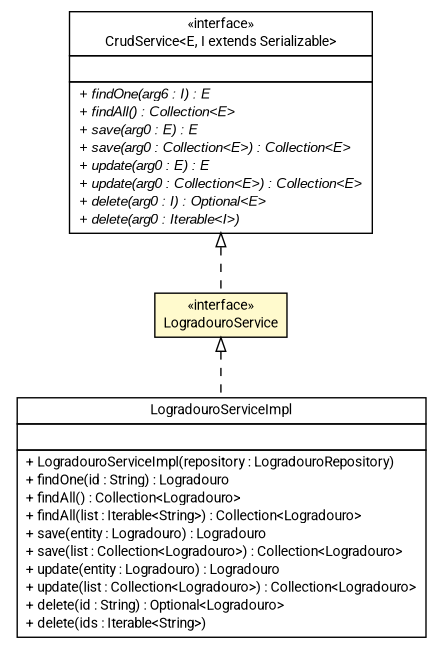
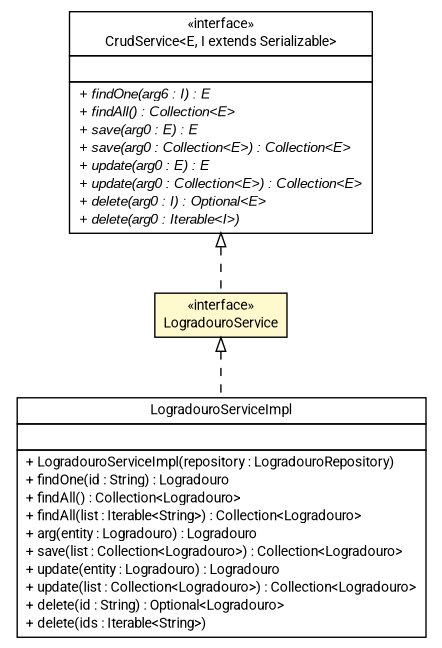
  digraph {
    fontname=Roboto
    nodesep=0.25
    ranksep=0.5
    node [fontcolor=black fontname=Roboto fontsize=10.0 shape=plaintext]
    edge [arrowtail=empty dir=back fontname=Roboto fontsize=10 headport=p labelfontname=arial labelfontsize=10 style=dashed tailport=p]
    n1 [label=<<table title="br.gov.to.sefaz.par.gestao.business.service.LogradouroService" border="0" cellborder="1" cellspacing="0" cellpadding="2" port="p" bgcolor="lemonChiffon" href="./LogradouroService.html"> 		<tr><td><table border="0" cellspacing="0" cellpadding="1"> <tr><td align="center" balign="center"> &#171;interface&#187; </td></tr> <tr><td align="center" balign="center"> LogradouroService </td></tr> 		</table></td></tr> 		</table>>]
-   n2 [label=<<table title="br.gov.to.sefaz.par.gestao.business.service.impl.LogradouroServiceImpl" border="0" cellborder="1" cellspacing="0" cellpadding="2" port="p" href="./impl/LogradouroServiceImpl.html"> 		<tr><td><table border="0" cellspacing="0" cellpadding="1"> <tr><td align="center" balign="center"> LogradouroServiceImpl </td></tr> 		</table></td></tr> 		<tr><td><table border="0" cellspacing="0" cellpadding="1"> <tr><td align="left" balign="left">  </td></tr> 		</table></td></tr> 		<tr><td><table border="0" cellspacing="0" cellpadding="1"> <tr><td align="left" balign="left"> + LogradouroServiceImpl(repository : LogradouroRepository) </td></tr> <tr><td align="left" balign="left"> + findOne(id : String) : Logradouro </td></tr> <tr><td align="left" balign="left"> + findAll() : Collection&lt;Logradouro&gt; </td></tr> <tr><td align="left" balign="left"> + findAll(list : Iterable&lt;String&gt;) : Collection&lt;Logradouro&gt; </td></tr> <tr><td align="left" balign="left"> + save(entity : Logradouro) : Logradouro </td></tr> <tr><td align="left" balign="left"> + save(list : Collection&lt;Logradouro&gt;) : Collection&lt;Logradouro&gt; </td></tr> <tr><td align="left" balign="left"> + update(entity : Logradouro) : Logradouro </td></tr> <tr><td align="left" balign="left"> + update(list : Collection&lt;Logradouro&gt;) : Collection&lt;Logradouro&gt; </td></tr> <tr><td align="left" balign="left"> + delete(id : String) : Optional&lt;Logradouro&gt; </td></tr> <tr><td align="left" balign="left"> + delete(ids : Iterable&lt;String&gt;) </td></tr> 		</table></td></tr> 		</table>>]
+   n2 [label=<<table title="br.gov.to.sefaz.par.gestao.business.service.impl.LogradouroServiceImpl" border="0" cellborder="1" cellspacing="0" cellpadding="2" port="p" href="./impl/LogradouroServiceImpl.html"> 		<tr><td><table border="0" cellspacing="0" cellpadding="1"> <tr><td align="center" balign="center"> LogradouroServiceImpl </td></tr> 		</table></td></tr> 		<tr><td><table border="0" cellspacing="0" cellpadding="1"> <tr><td align="left" balign="left">  </td></tr> 		</table></td></tr> 		<tr><td><table border="0" cellspacing="0" cellpadding="1"> <tr><td align="left" balign="left"> + LogradouroServiceImpl(repository : LogradouroRepository) </td></tr> <tr><td align="left" balign="left"> + findOne(id : String) : Logradouro </td></tr> <tr><td align="left" balign="left"> + findAll() : Collection&lt;Logradouro&gt; </td></tr> <tr><td align="left" balign="left"> + findAll(list : Iterable&lt;String&gt;) : Collection&lt;Logradouro&gt; </td></tr> <tr><td align="left" balign="left"> + arg(entity : Logradouro) : Logradouro </td></tr> <tr><td align="left" balign="left"> + save(list : Collection&lt;Logradouro&gt;) : Collection&lt;Logradouro&gt; </td></tr> <tr><td align="left" balign="left"> + update(entity : Logradouro) : Logradouro </td></tr> <tr><td align="left" balign="left"> + update(list : Collection&lt;Logradouro&gt;) : Collection&lt;Logradouro&gt; </td></tr> <tr><td align="left" balign="left"> + delete(id : String) : Optional&lt;Logradouro&gt; </td></tr> <tr><td align="left" balign="left"> + delete(ids : Iterable&lt;String&gt;) </td></tr> 		</table></td></tr> 		</table>>]
    n3 [label=<<table title="br.gov.to.sefaz.business.service.CrudService" border="0" cellborder="1" cellspacing="0" cellpadding="2" port="p" href="http://java.sun.com/j2se/1.4.2/docs/api/br/gov/to/sefaz/business/service/CrudService.html"> 		<tr><td><table border="0" cellspacing="0" cellpadding="1"> <tr><td align="center" balign="center"> &#171;interface&#187; </td></tr> <tr><td align="center" balign="center"> CrudService&lt;E, I extends Serializable&gt; </td></tr> 		</table></td></tr> 		<tr><td><table border="0" cellspacing="0" cellpadding="1"> <tr><td align="left" balign="left">  </td></tr> 		</table></td></tr> 		<tr><td><table border="0" cellspacing="0" cellpadding="1"> <tr><td align="left" balign="left"><font face="arial italic" point-size="10.0"> + findOne(arg6 : I) : E </font></td></tr> <tr><td align="left" balign="left"><font face="arial italic" point-size="10.0"> + findAll() : Collection&lt;E&gt; </font></td></tr> <tr><td align="left" balign="left"><font face="arial italic" point-size="10.0"> + save(arg0 : E) : E </font></td></tr> <tr><td align="left" balign="left"><font face="arial italic" point-size="10.0"> + save(arg0 : Collection&lt;E&gt;) : Collection&lt;E&gt; </font></td></tr> <tr><td align="left" balign="left"><font face="arial italic" point-size="10.0"> + update(arg0 : E) : E </font></td></tr> <tr><td align="left" balign="left"><font face="arial italic" point-size="10.0"> + update(arg0 : Collection&lt;E&gt;) : Collection&lt;E&gt; </font></td></tr> <tr><td align="left" balign="left"><font face="arial italic" point-size="10.0"> + delete(arg0 : I) : Optional&lt;E&gt; </font></td></tr> <tr><td align="left" balign="left"><font face="arial italic" point-size="10.0"> + delete(arg0 : Iterable&lt;I&gt;) </font></td></tr> 		</table></td></tr> 		</table>>]
    n1 -> n2
    n3 -> n1
  }
